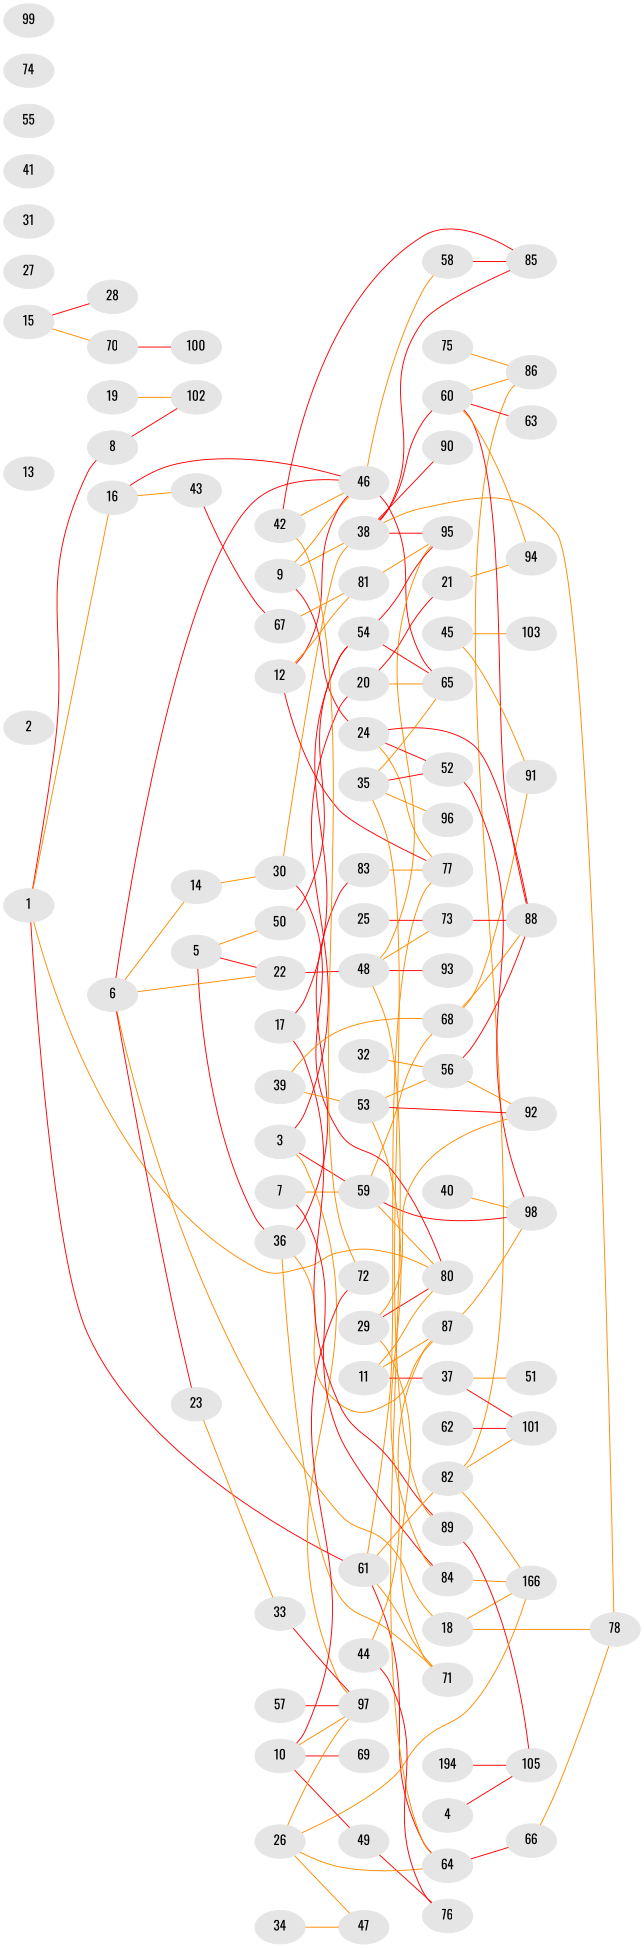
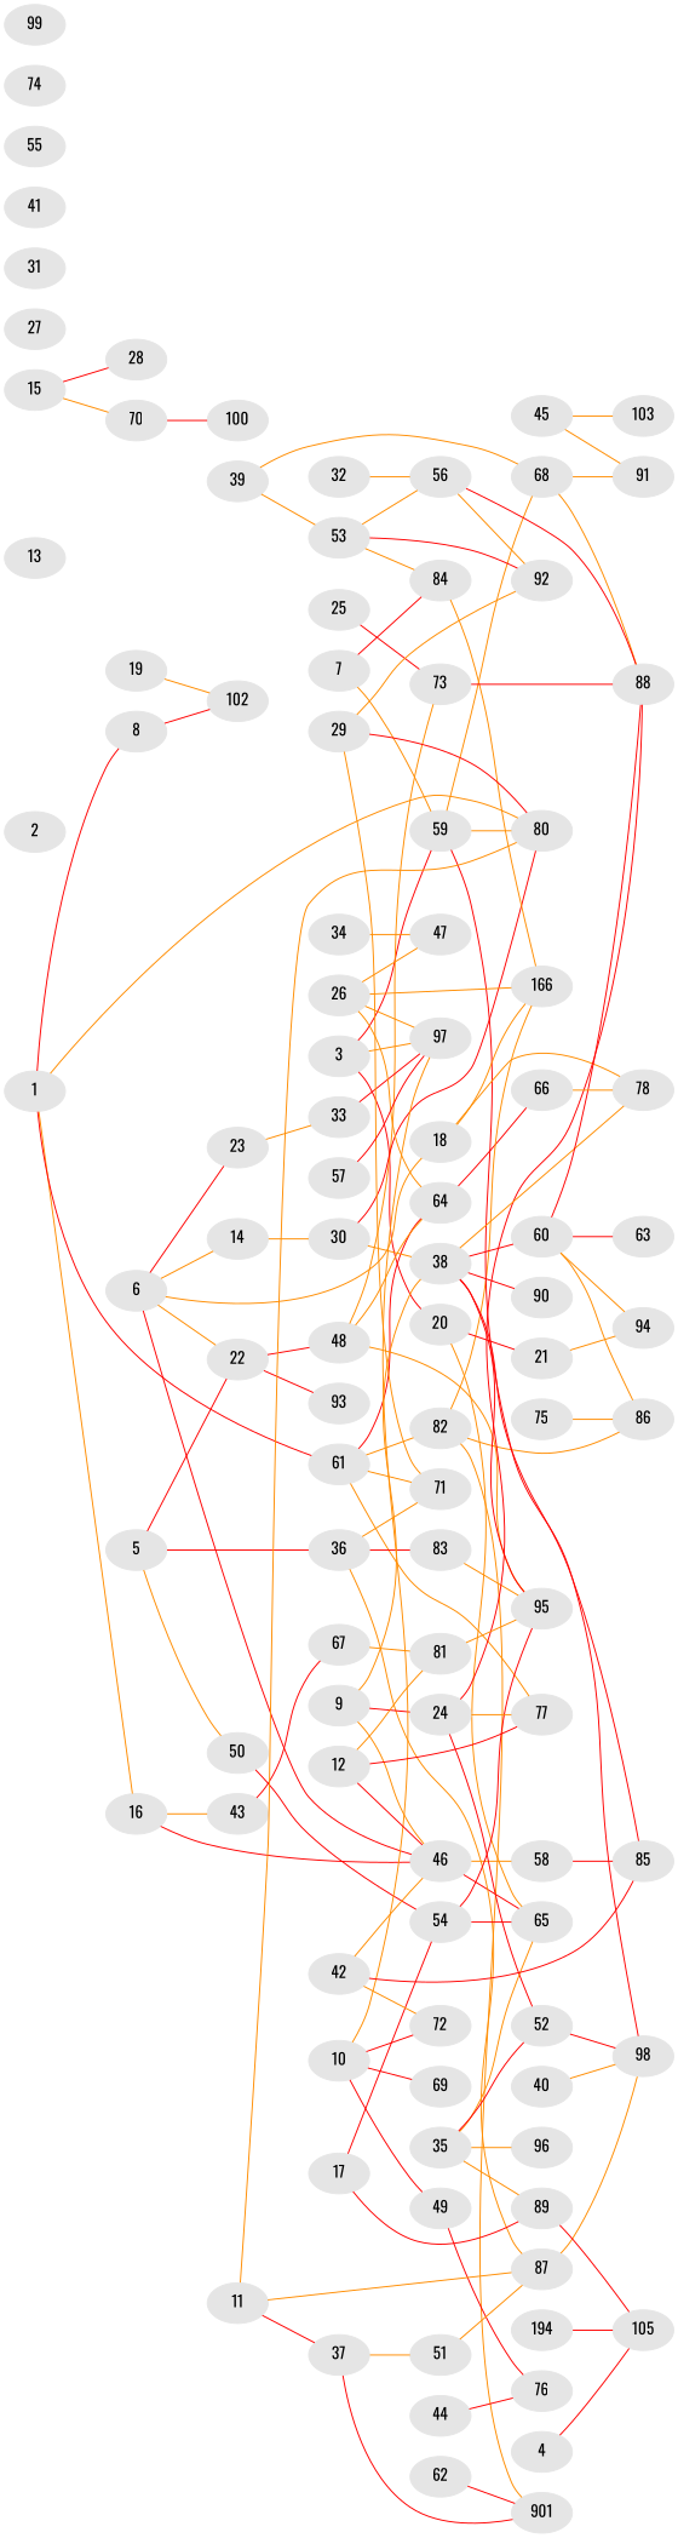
  graph {
    fontname=Oswald
    rankdir=LR
    node [color=gray90 fontname=Oswald style=filled]
    edge [color=darkorange fontname=Oswald]
    1
    8
    16
    61
    80
    102
    46
    43
    77
    64
    71
    82
    2
    3
    20
    59
    97
    21
    65
    68
    98
    4
    105
    5
    22
    36
    50
    48
    93
    87
    83
    54
    6
    14
    18
    23
    30
    78
    n39 [label=166]
    33
    58
    7
    84
    9
    24
    38
    52
    88
    60
    85
    90
    95
    10
    49
    69
    72
    76
    11
    37
    51
-   101
+   101 [label=901]
    12
    81
    13
    15
    28
    70
    100
    67
    17
    89
    19
    94
    73
    25
    26
    47
    66
    27
    29
    92
    31
    32
    56
    34
    35
    96
    63
    86
    39
    53
    91
    40
    41
    42
    44
    45
    103
    55
    57
    62
    74
    75
    99
    n105 [label=194]
    1 -- 8 [color=red]
    1 -- 16
    1 -- 61 [color=red]
    1 -- 80
    8 -- 102 [color=red]
    16 -- 46 [color=red]
    16 -- 43
    61 -- 77
    61 -- 64 [color=red]
    61 -- 71
    61 -- 82
    46 -- 65 [color=red]
    46 -- 58
    43 -- 67 [color=red]
    64 -- 66 [color=red]
    82 -- n39
    82 -- 101
    82 -- 86
    3 -- 20 [color=red]
    3 -- 59 [color=red]
    3 -- 97
    20 -- 21 [color=red]
    20 -- 65
    59 -- 80
    59 -- 68
    59 -- 98 [color=red]
    21 -- 94
    68 -- 88
    68 -- 91
    4 -- 105 [color=red]
    5 -- 22 [color=red]
    5 -- 36 [color=red]
    5 -- 50
    22 -- 48 [color=red]
-   48 -- 93 [color=red]
+   22 -- 93 [color=red]
    36 -- 71
    36 -- 87
    36 -- 83 [color=red]
    50 -- 54 [color=red]
    48 -- 64
    48 -- 95
    48 -- 73
    87 -- 98
-   83 -- 77
+   83 -- 95
    54 -- 65 [color=red]
    54 -- 95 [color=red]
    6 -- 46 [color=red]
    6 -- 22
    6 -- 14
    6 -- 18
    6 -- 23 [color=red]
    14 -- 30
    18 -- 78
    18 -- n39
    23 -- 33
    30 -- 80 [color=red]
    30 -- 38
    33 -- 97 [color=red]
    58 -- 85 [color=red]
    7 -- 59
    7 -- 84 [color=red]
    84 -- n39
    9 -- 46
    9 -- 24 [color=red]
    9 -- 38
    24 -- 77
    24 -- 52 [color=red]
    24 -- 88 [color=red]
    38 -- 78
    38 -- 60 [color=red]
    38 -- 85 [color=red]
    38 -- 90 [color=red]
    38 -- 95 [color=red]
    52 -- 98 [color=red]
    60 -- 88 [color=red]
    60 -- 94
    60 -- 63 [color=red]
    60 -- 86
    10 -- 97
    10 -- 49 [color=red]
    10 -- 69 [color=red]
    10 -- 72 [color=red]
    49 -- 76 [color=red]
    11 -- 80
    11 -- 87
    11 -- 37 [color=red]
    37 -- 51
    37 -- 101 [color=red]
-   44 -- 87
+   51 -- 87
    12 -- 46 [color=red]
    12 -- 77 [color=red]
    12 -- 81
    81 -- 95
    15 -- 28 [color=red]
    15 -- 70
    70 -- 100 [color=red]
    67 -- 81
    17 -- 54 [color=red]
    17 -- 89 [color=red]
    89 -- 105 [color=red]
    19 -- 102
    73 -- 88 [color=red]
    25 -- 73 [color=red]
    26 -- 64
    26 -- 97
    26 -- n39
    26 -- 47
    66 -- 78
    29 -- 80 [color=red]
    29 -- 71
    29 -- 92
    32 -- 56
    56 -- 88 [color=red]
    56 -- 92
    34 -- 47
    35 -- 65
    35 -- 52 [color=red]
    35 -- 89
    35 -- 96
    39 -- 68
    39 -- 53
    53 -- 84
    53 -- 92 [color=red]
    53 -- 56
    40 -- 98
    42 -- 46
    42 -- 85 [color=red]
    42 -- 72
    44 -- 76 [color=red]
    45 -- 91
    45 -- 103
    57 -- 97 [color=red]
    62 -- 101 [color=red]
    75 -- 86
    n105 -- 105 [color=red]
  }
